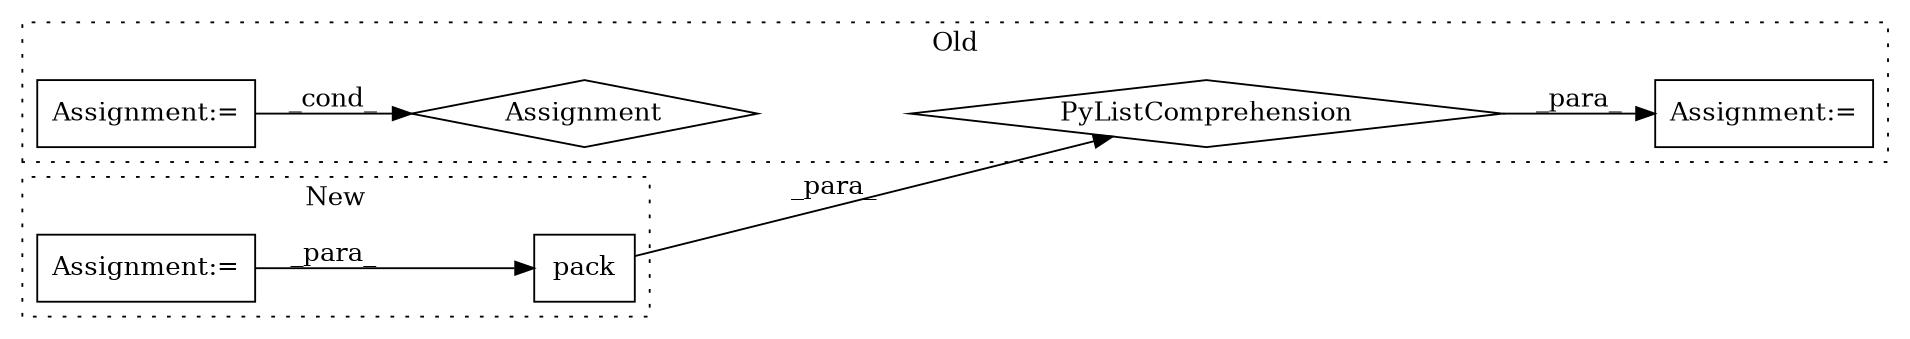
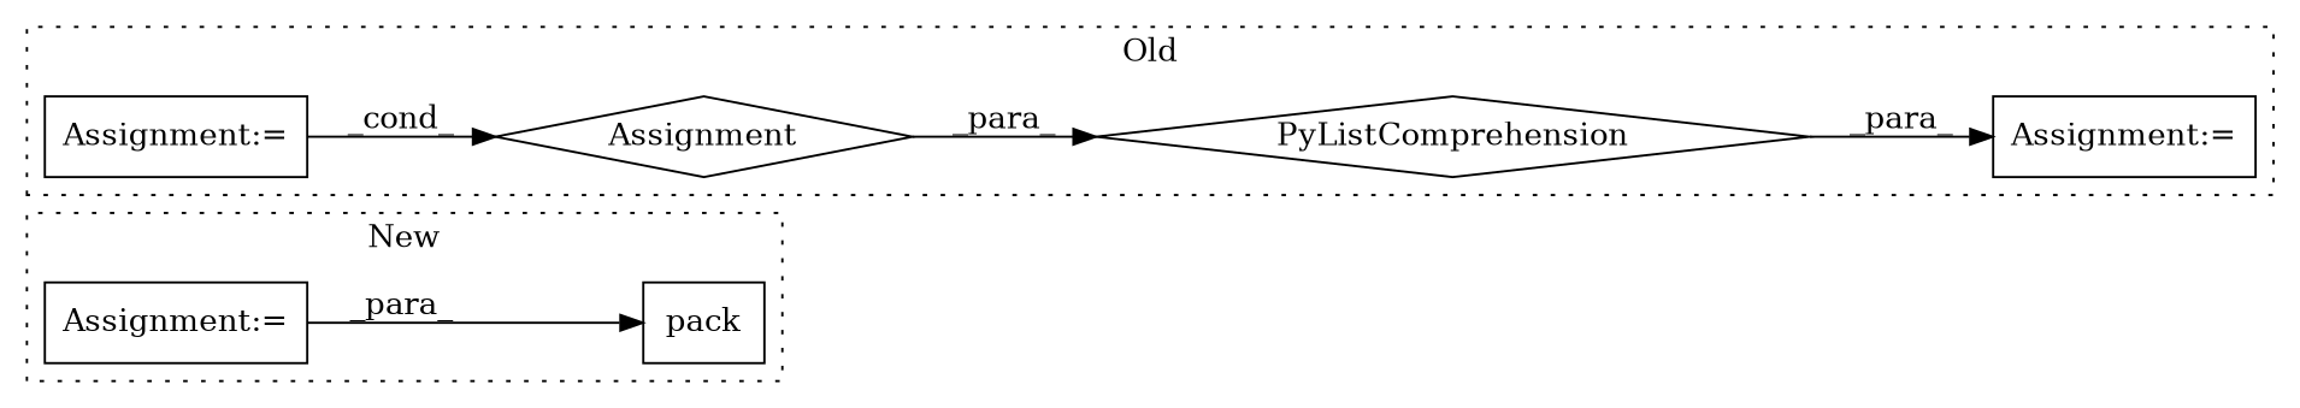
  digraph {
    rankdir=LR
    node [a=7 l=26 s=7585 shape=box]
    n1 [a=109 l=111 label=PyListComprehension s=7508 shape=diamond]
    n2 [a=113 label=Assignment shape=diamond]
    n3 [l=1 label="Assignment:=" s=7633]
    n4 [label="Assignment:="]
    n5 [a=32 l="5,1" label=pack s="7472,7511"]
    n6 [l=1 label="Assignment:=" s=7423]
    subgraph cluster_1 {
      label=Old
      style=dotted
      n1
      n2
      n3
      n4
    }
    subgraph cluster_2 {
      label=New
      style=dotted
      n5
      n6
    }
    n1 -> n3 [label=_para_]
-   n5 -> n1 [label=_para_]
+   n2 -> n1 [label=_para_]
    n4 -> n2 [label=_cond_]
    n6 -> n5 [label=_para_]
  }
